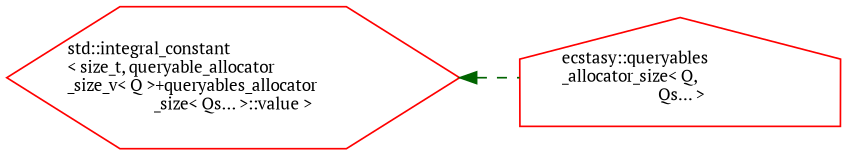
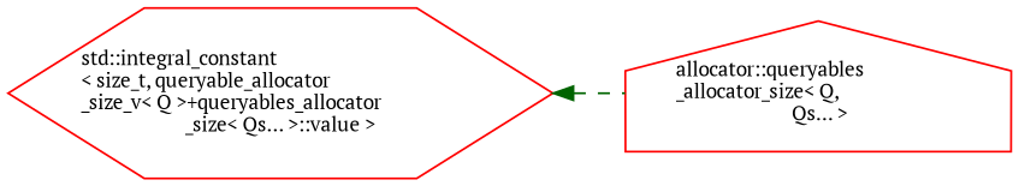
  digraph {
    rankdir=LR
    fontname="PT Serif"
    node [color=red fillcolor=white fontname="PT Serif" fontsize=10 style=filled]
    n1 [height=0.2 label="std::integral_constant\l\< size_t, queryable_allocator\l_size_v\< Q \>+queryables_allocator\l_size\< Qs... \>::value \>" shape=hexagon width=0.4]
-   n2 [height=0.2 label="ecstasy::queryables\l_allocator_size\< Q,\l Qs... \>" shape=house width=0.4]
+   n2 [height=0.2 label="allocator::queryables\l_allocator_size\< Q,\l Qs... \>" shape=house width=0.4]
    n1 -> n2 [color=darkgreen dir=back fontname="PT Serif" fontsize=10 labelfontname=Helvetica labelfontsize=10 style=dashed]
  }
